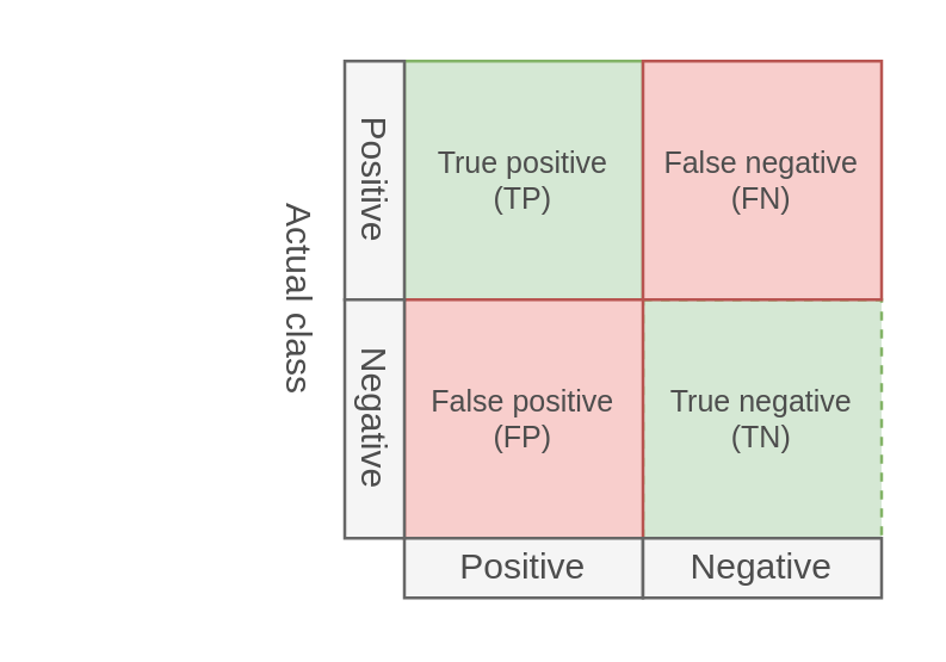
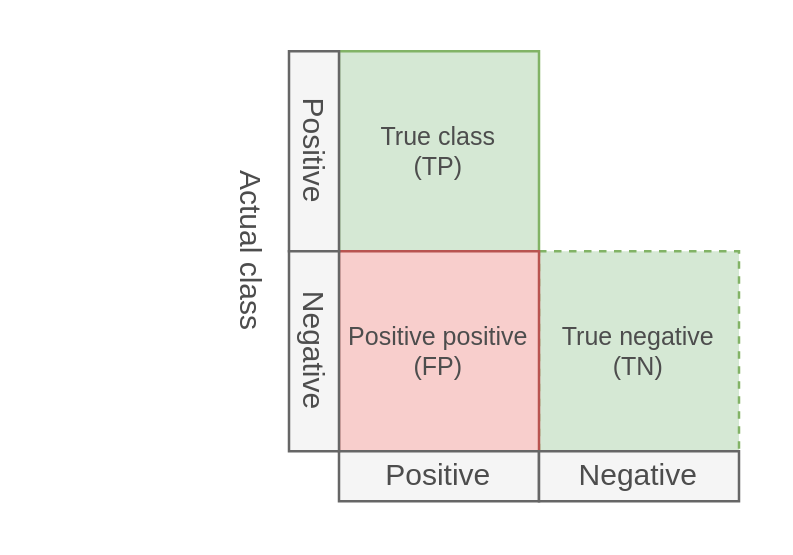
  <mxCell id="0" />
  <mxCell id="1" parent="0" />
- <mxCell id="2" value="True positive&lt;br style=&quot;font-size: 10px;&quot;&gt;(TP)" style="whiteSpace=wrap;html=1;aspect=fixed;fillColor=#d5e8d4;strokeColor=#82b366;fontColor=#4D4D4D;fontSize=10;" parent="1" vertex="1"><mxGeometry x="135" y="20" width="80" height="80" as="geometry" /></mxCell>
+ <mxCell id="2" value="True class&lt;br style=&quot;font-size: 10px;&quot;&gt;(TP)" style="whiteSpace=wrap;html=1;aspect=fixed;fillColor=#d5e8d4;strokeColor=#82b366;fontColor=#4D4D4D;fontSize=10;" parent="1" vertex="1"><mxGeometry x="135" y="20" width="80" height="80" as="geometry" /></mxCell>
  <mxCell id="3" value="True negative&lt;br&gt;(TN)" style="whiteSpace=wrap;html=1;aspect=fixed;fillColor=#d5e8d4;strokeColor=#82b366;fontColor=#4D4D4D;fontSize=10;dashed=1;" parent="1" vertex="1"><mxGeometry x="215" y="100" width="80" height="80" as="geometry" /></mxCell>
- <mxCell id="4" value="False negative&lt;br style=&quot;font-size: 10px;&quot;&gt;(FN)" style="whiteSpace=wrap;html=1;aspect=fixed;fillColor=#f8cecc;strokeColor=#b85450;fontColor=#4D4D4D;fontSize=10;" parent="1" vertex="1"><mxGeometry x="215" y="20" width="80" height="80" as="geometry" /></mxCell>
- <mxCell id="5" value="False positive&lt;br&gt;(FP)" style="whiteSpace=wrap;html=1;aspect=fixed;fillColor=#f8cecc;strokeColor=#b85450;fontColor=#4D4D4D;fontSize=10;" parent="1" vertex="1"><mxGeometry x="135" y="100" width="80" height="80" as="geometry" /></mxCell>
+ <mxCell id="5" value="Positive positive&lt;br&gt;(FP)" style="whiteSpace=wrap;html=1;aspect=fixed;fillColor=#f8cecc;strokeColor=#b85450;fontColor=#4D4D4D;fontSize=10;" parent="1" vertex="1"><mxGeometry x="135" y="100" width="80" height="80" as="geometry" /></mxCell>
  <mxCell id="6" value="Positive" style="rounded=0;whiteSpace=wrap;html=1;fontColor=#4D4D4D;fillColor=#f5f5f5;strokeColor=#666666;" parent="1" vertex="1"><mxGeometry x="135" y="180" width="80" height="20" as="geometry" /></mxCell>
  <mxCell id="7" value="Negative" style="rounded=0;whiteSpace=wrap;html=1;fontColor=#4D4D4D;fillColor=#f5f5f5;strokeColor=#666666;" parent="1" vertex="1"><mxGeometry x="215" y="180" width="80" height="20" as="geometry" /></mxCell>
  <mxCell id="8" value="Actual class" style="text;html=1;strokeColor=none;fillColor=none;align=center;verticalAlign=middle;whiteSpace=wrap;rounded=0;fontColor=#4D4D4D;rotation=90;" parent="1" vertex="1"><mxGeometry x="20" y="85" width="160" height="30" as="geometry" /></mxCell>
  <mxCell id="9" value="Positive" style="rounded=0;whiteSpace=wrap;html=1;fontColor=#4D4D4D;fillColor=#f5f5f5;strokeColor=#666666;rotation=90;" parent="1" vertex="1"><mxGeometry x="85" y="50" width="80" height="20" as="geometry" /></mxCell>
  <mxCell id="10" value="Negative" style="rounded=0;whiteSpace=wrap;html=1;fontColor=#4D4D4D;fillColor=#f5f5f5;strokeColor=#666666;rotation=90;" parent="1" vertex="1"><mxGeometry x="85" y="130" width="80" height="20" as="geometry" /></mxCell>
